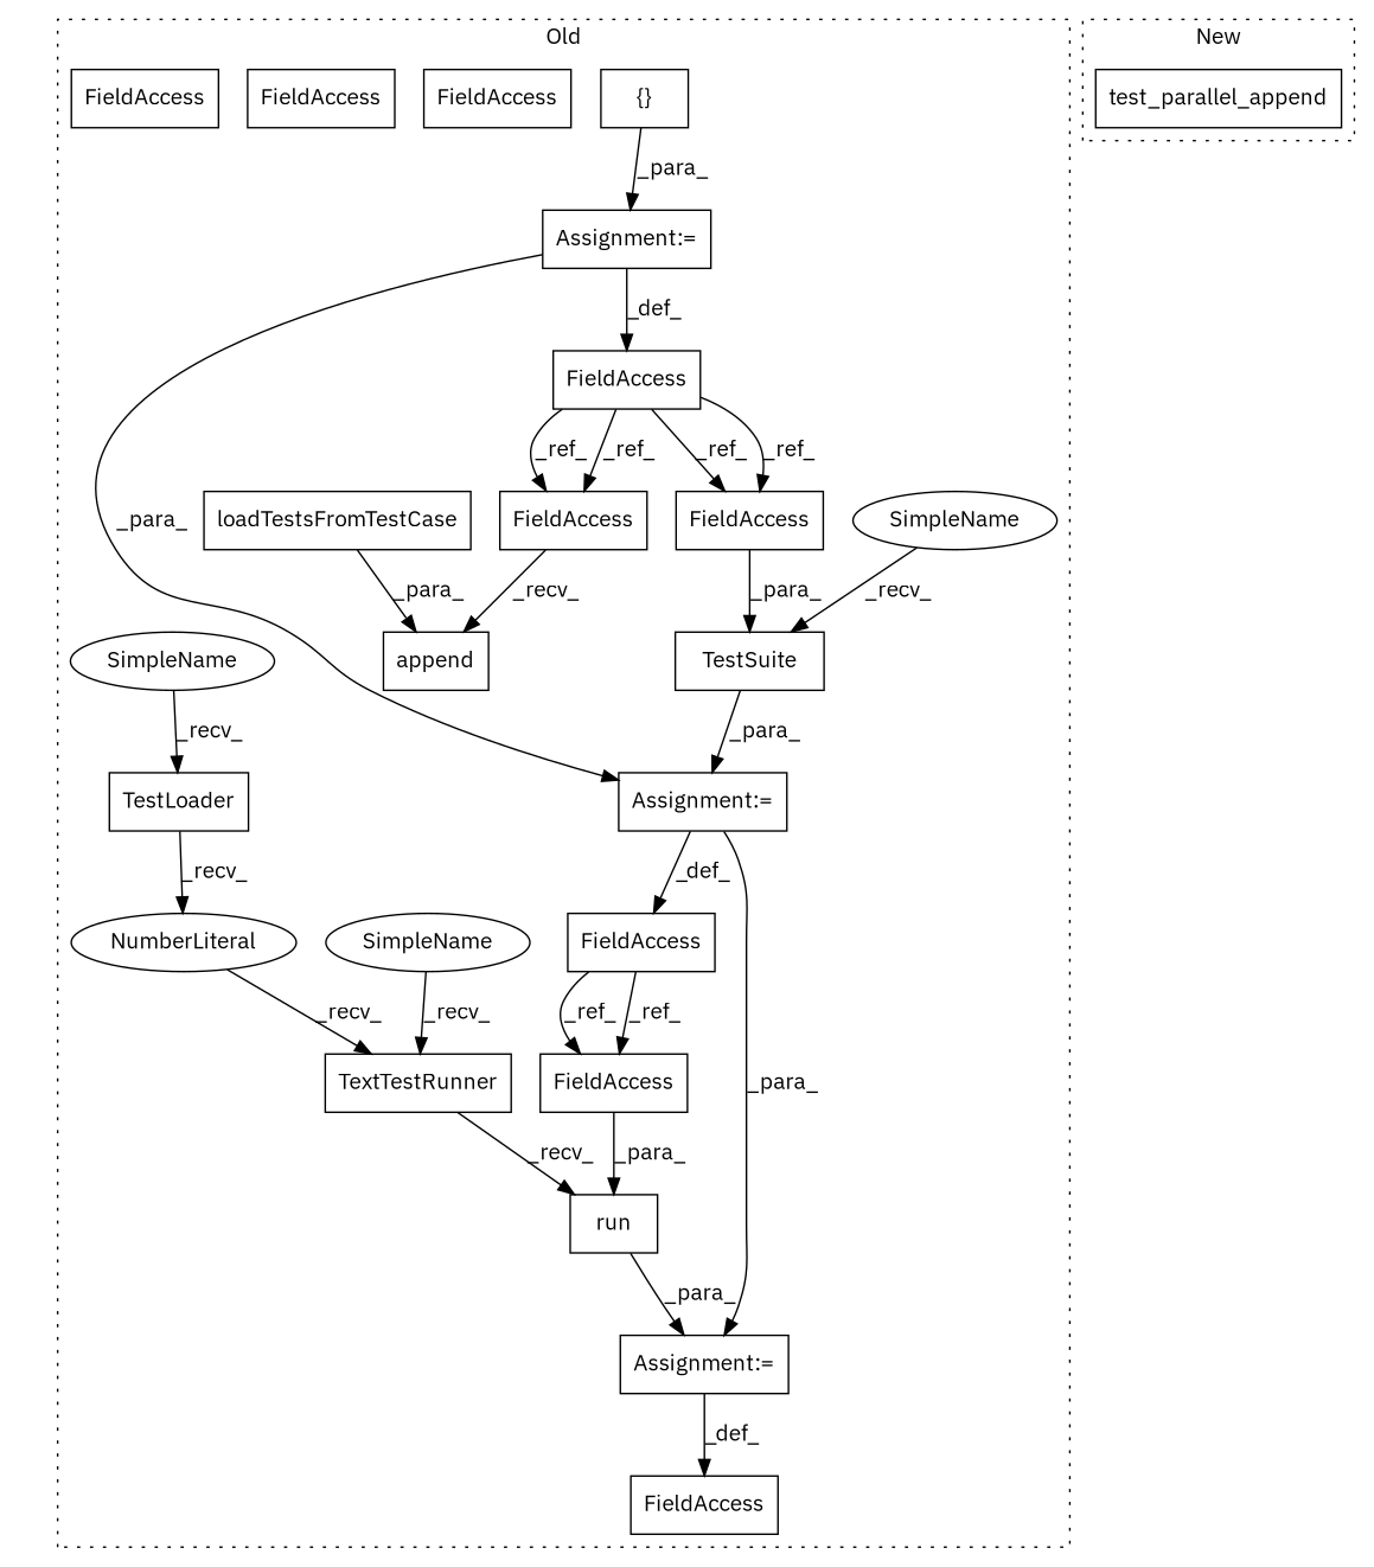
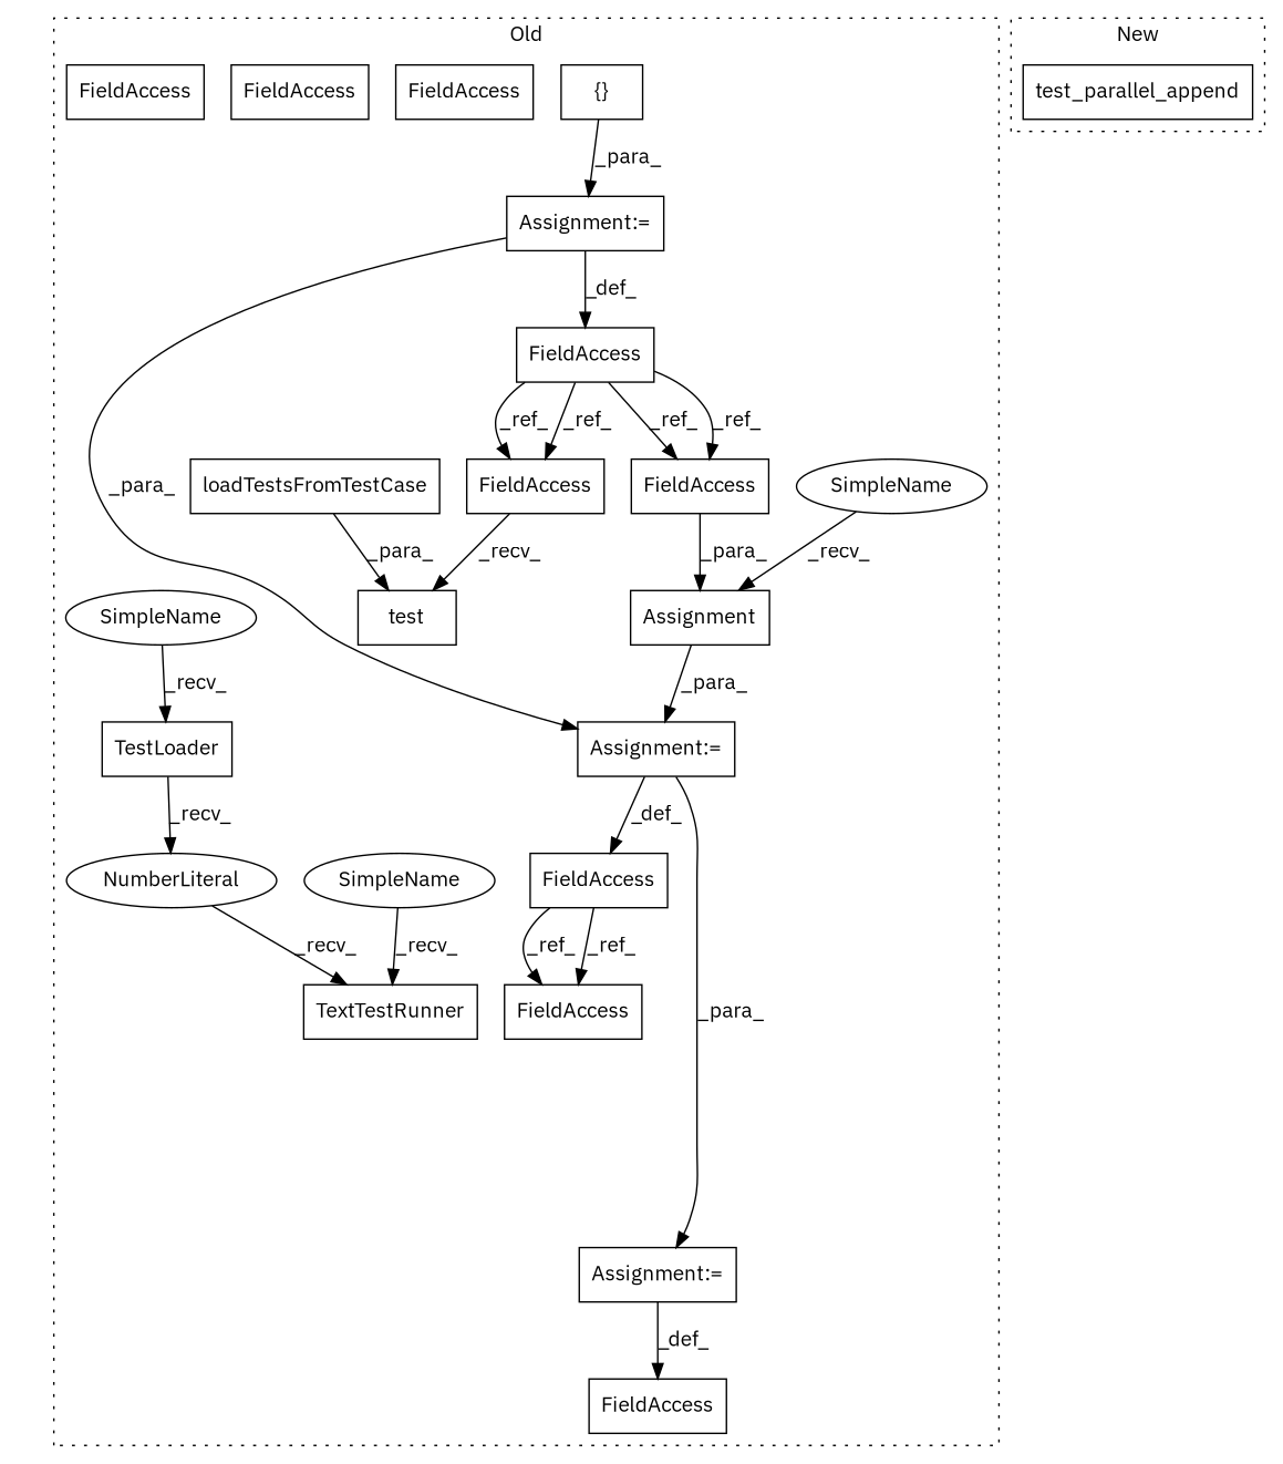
  digraph {
    fontname="IBM Plex Sans"
    node [a=22 fontname="IBM Plex Sans" l=8 s=17787 shape=box]
    edge [fontname="IBM Plex Sans"]
    n1 [a=32 l=12 label=TestLoader s=17632]
-   n2 [a=32 l="10,1" label=TestSuite s="17724,17740"]
+   n2 [a=32 l="10,1" label=Assignment s="17724,17740"]
    n3 [a=4 l=2 label="{}" s=17512]
-   n4 [a=32 l="4,1" label=run s="17783,17795"]
    n5 [a=32 l="15,1" label=TextTestRunner s="17765,17781"]
    n6 [a=34 l=1 label=NumberLiteral s=17780 shape=ellipse]
    n7 [a=32 l="22,1" label=loadTestsFromTestCase s="17645,17696"]
    n8 [label=FieldAccess]
    n9 [l=6 label=FieldAccess s=17481]
    n10 [l=6 label=FieldAccess s=17734]
    n11 [l=6 label=FieldAccess s=17749]
    n12 [label=FieldAccess s=17706]
    n13 [l=6 label=FieldAccess s=17609]
    n14 [a=7 l=1 label="Assignment:=" s=17714]
    n15 [a=7 l=1 label="Assignment:=" s=17755]
    n16 [a=7 l=1 label="Assignment:=" s=17487]
-   n17 [a=32 l="7,1" label=append s="17616,17697"]
+   n17 [a=32 l="7,1" label=test s="17616,17697"]
    n18 [l=6 label=FieldAccess s=17734]
    n19 [l=6 label=FieldAccess s=17609]
    n20 [a=42 label=SimpleName s=17715 shape=ellipse]
    n21 [a=42 label=SimpleName s=17623 shape=ellipse]
    n22 [a=42 label=SimpleName s=17756 shape=ellipse]
    n23 [label=FieldAccess]
    n24 [a=32 l=21 label=test_parallel_append s=17582]
    subgraph cluster_1 {
      label=Old
      style=dotted
      n1
      n2
      n3
-     n4
      n5
      n6
      n7
      n8
      n9
      n10
      n11
      n12
      n13
      n14
      n15
      n16
      n17
      n18
      n19
      n20
      n21
      n22
      n23
    }
    subgraph cluster_2 {
      label=New
      style=dotted
      n24
    }
    n1 -> n6 [label=_recv_]
    n2 -> n14 [label=_para_]
    n3 -> n16 [label=_para_]
-   n4 -> n15 [label=_para_]
-   n5 -> n4 [label=_recv_]
    n6 -> n5 [label=_recv_]
    n7 -> n17 [label=_para_]
    n9 -> n18 [label=_ref_]
    n9 -> n18 [label=_ref_]
    n9 -> n19 [label=_ref_]
    n9 -> n19 [label=_ref_]
    n12 -> n23 [label=_ref_]
    n12 -> n23 [label=_ref_]
    n14 -> n12 [label=_def_]
    n14 -> n15 [label=_para_]
    n15 -> n11 [label=_def_]
    n16 -> n9 [label=_def_]
    n16 -> n14 [label=_para_]
    n18 -> n2 [label=_para_]
    n19 -> n17 [label=_recv_]
    n20 -> n2 [label=_recv_]
    n21 -> n1 [label=_recv_]
    n22 -> n5 [label=_recv_]
-   n23 -> n4 [label=_para_]
  }
